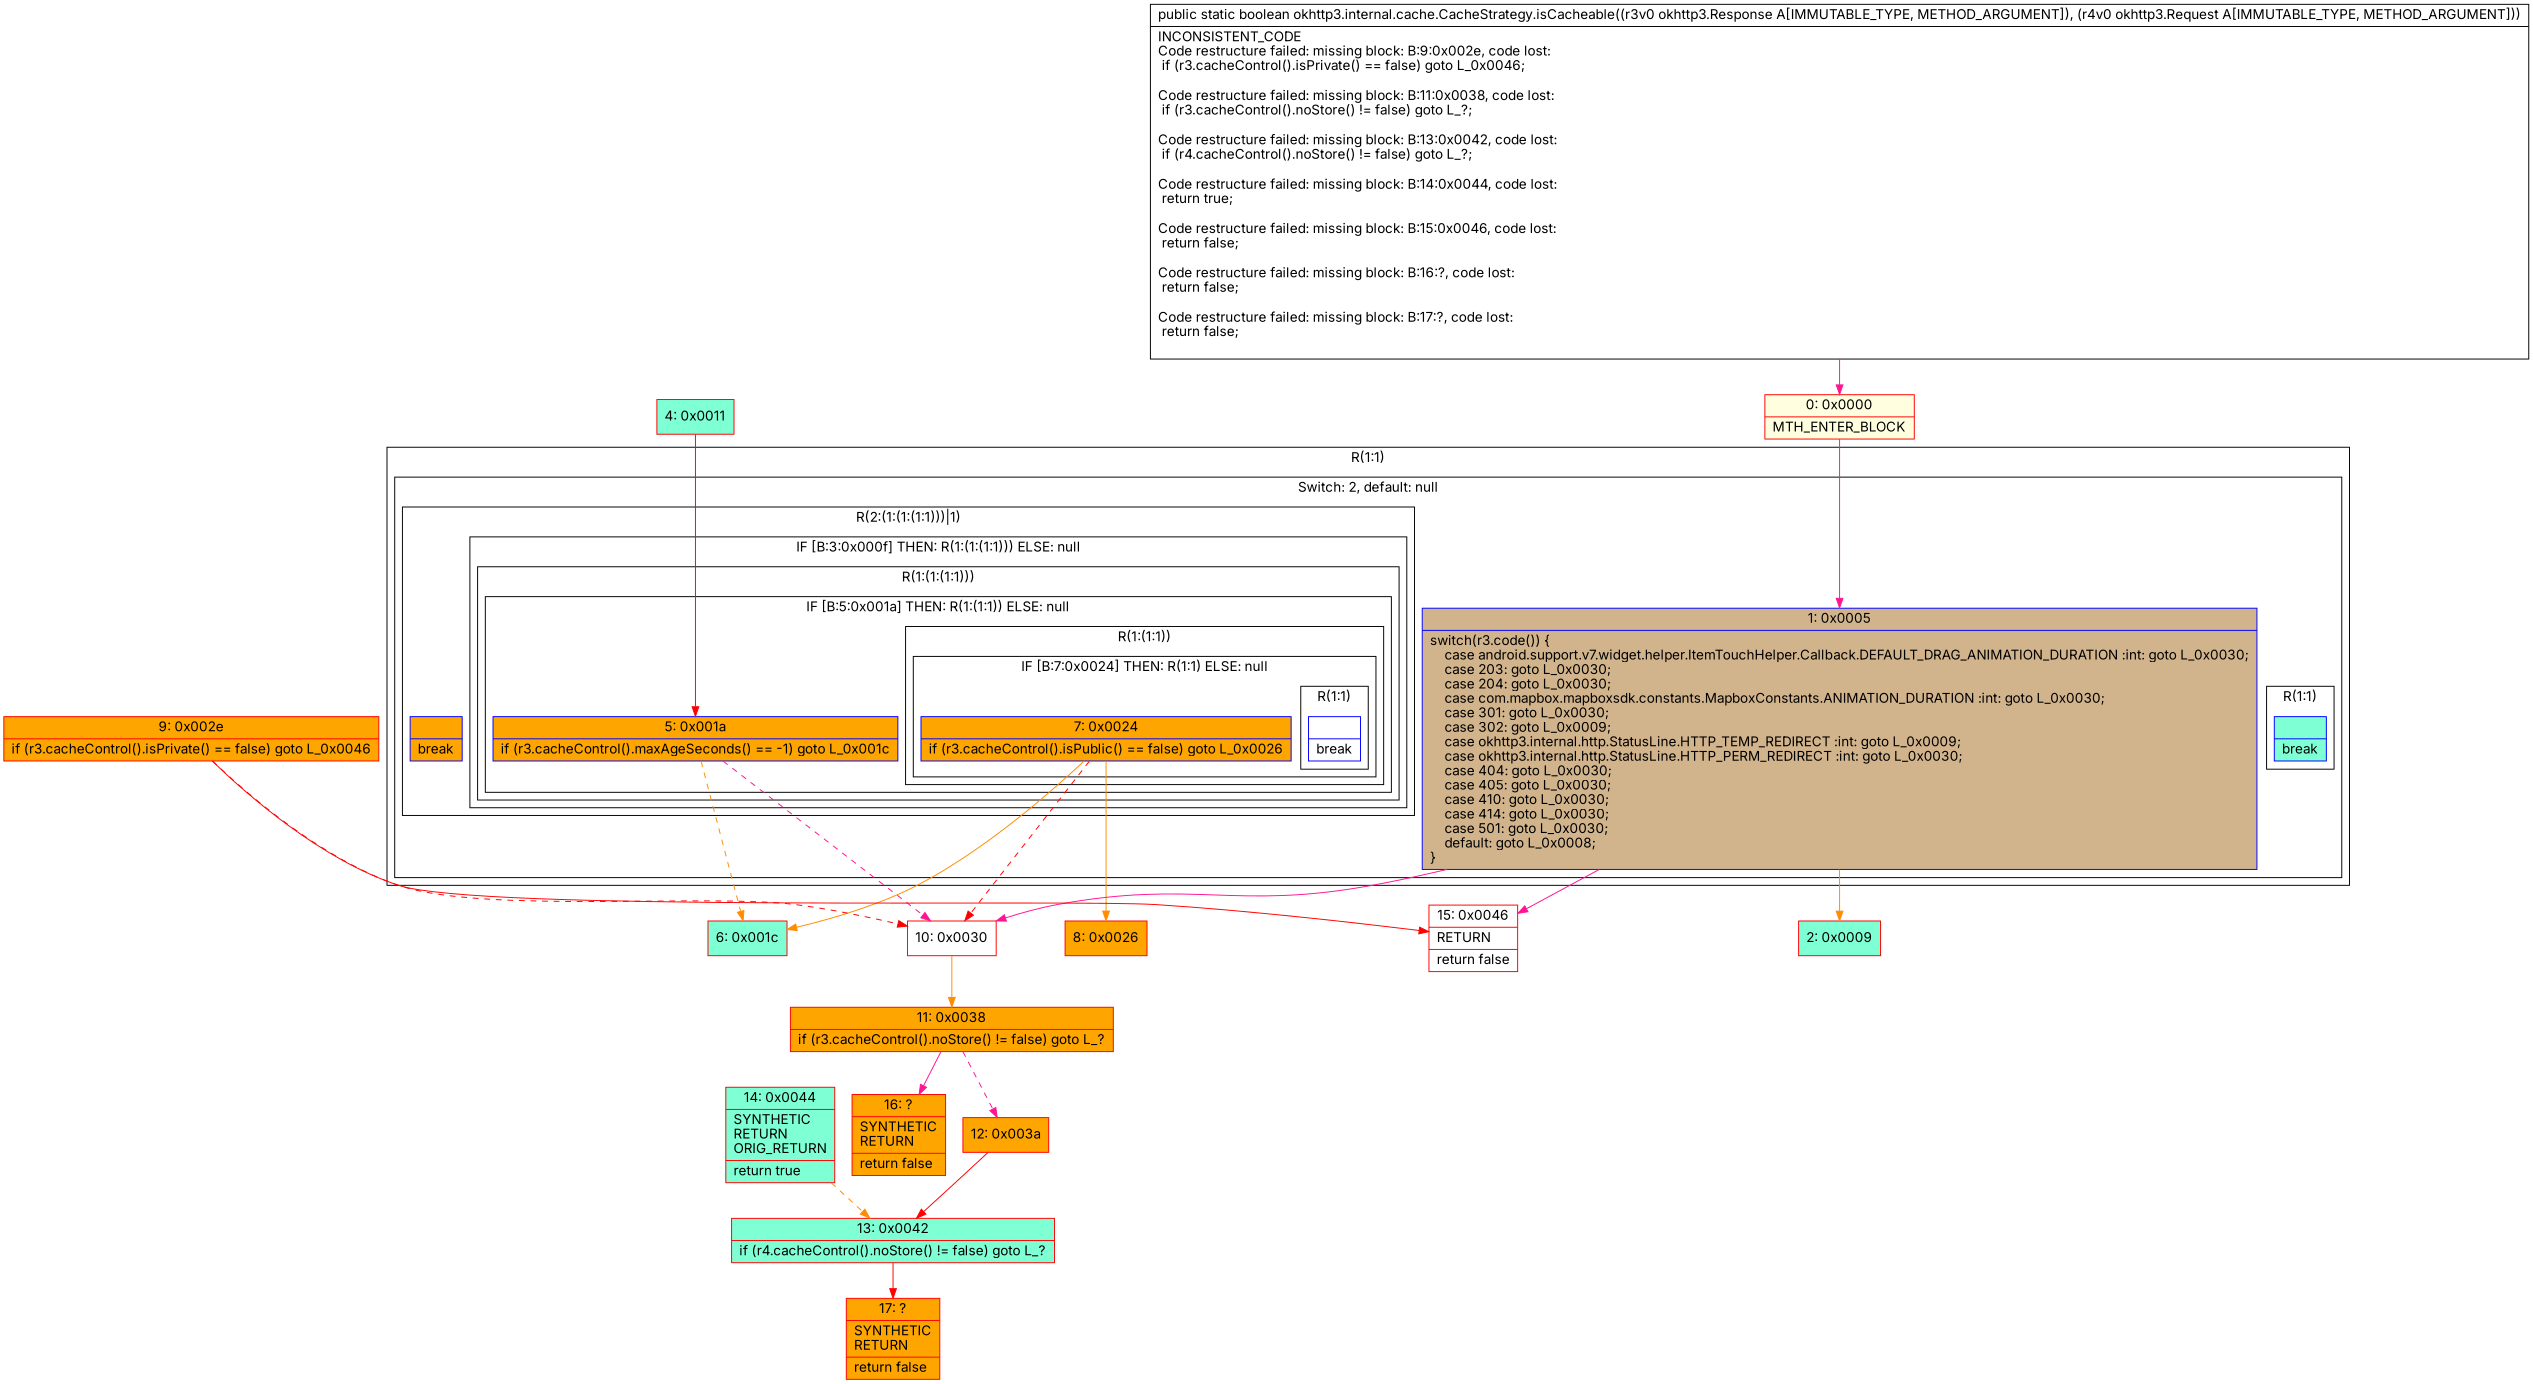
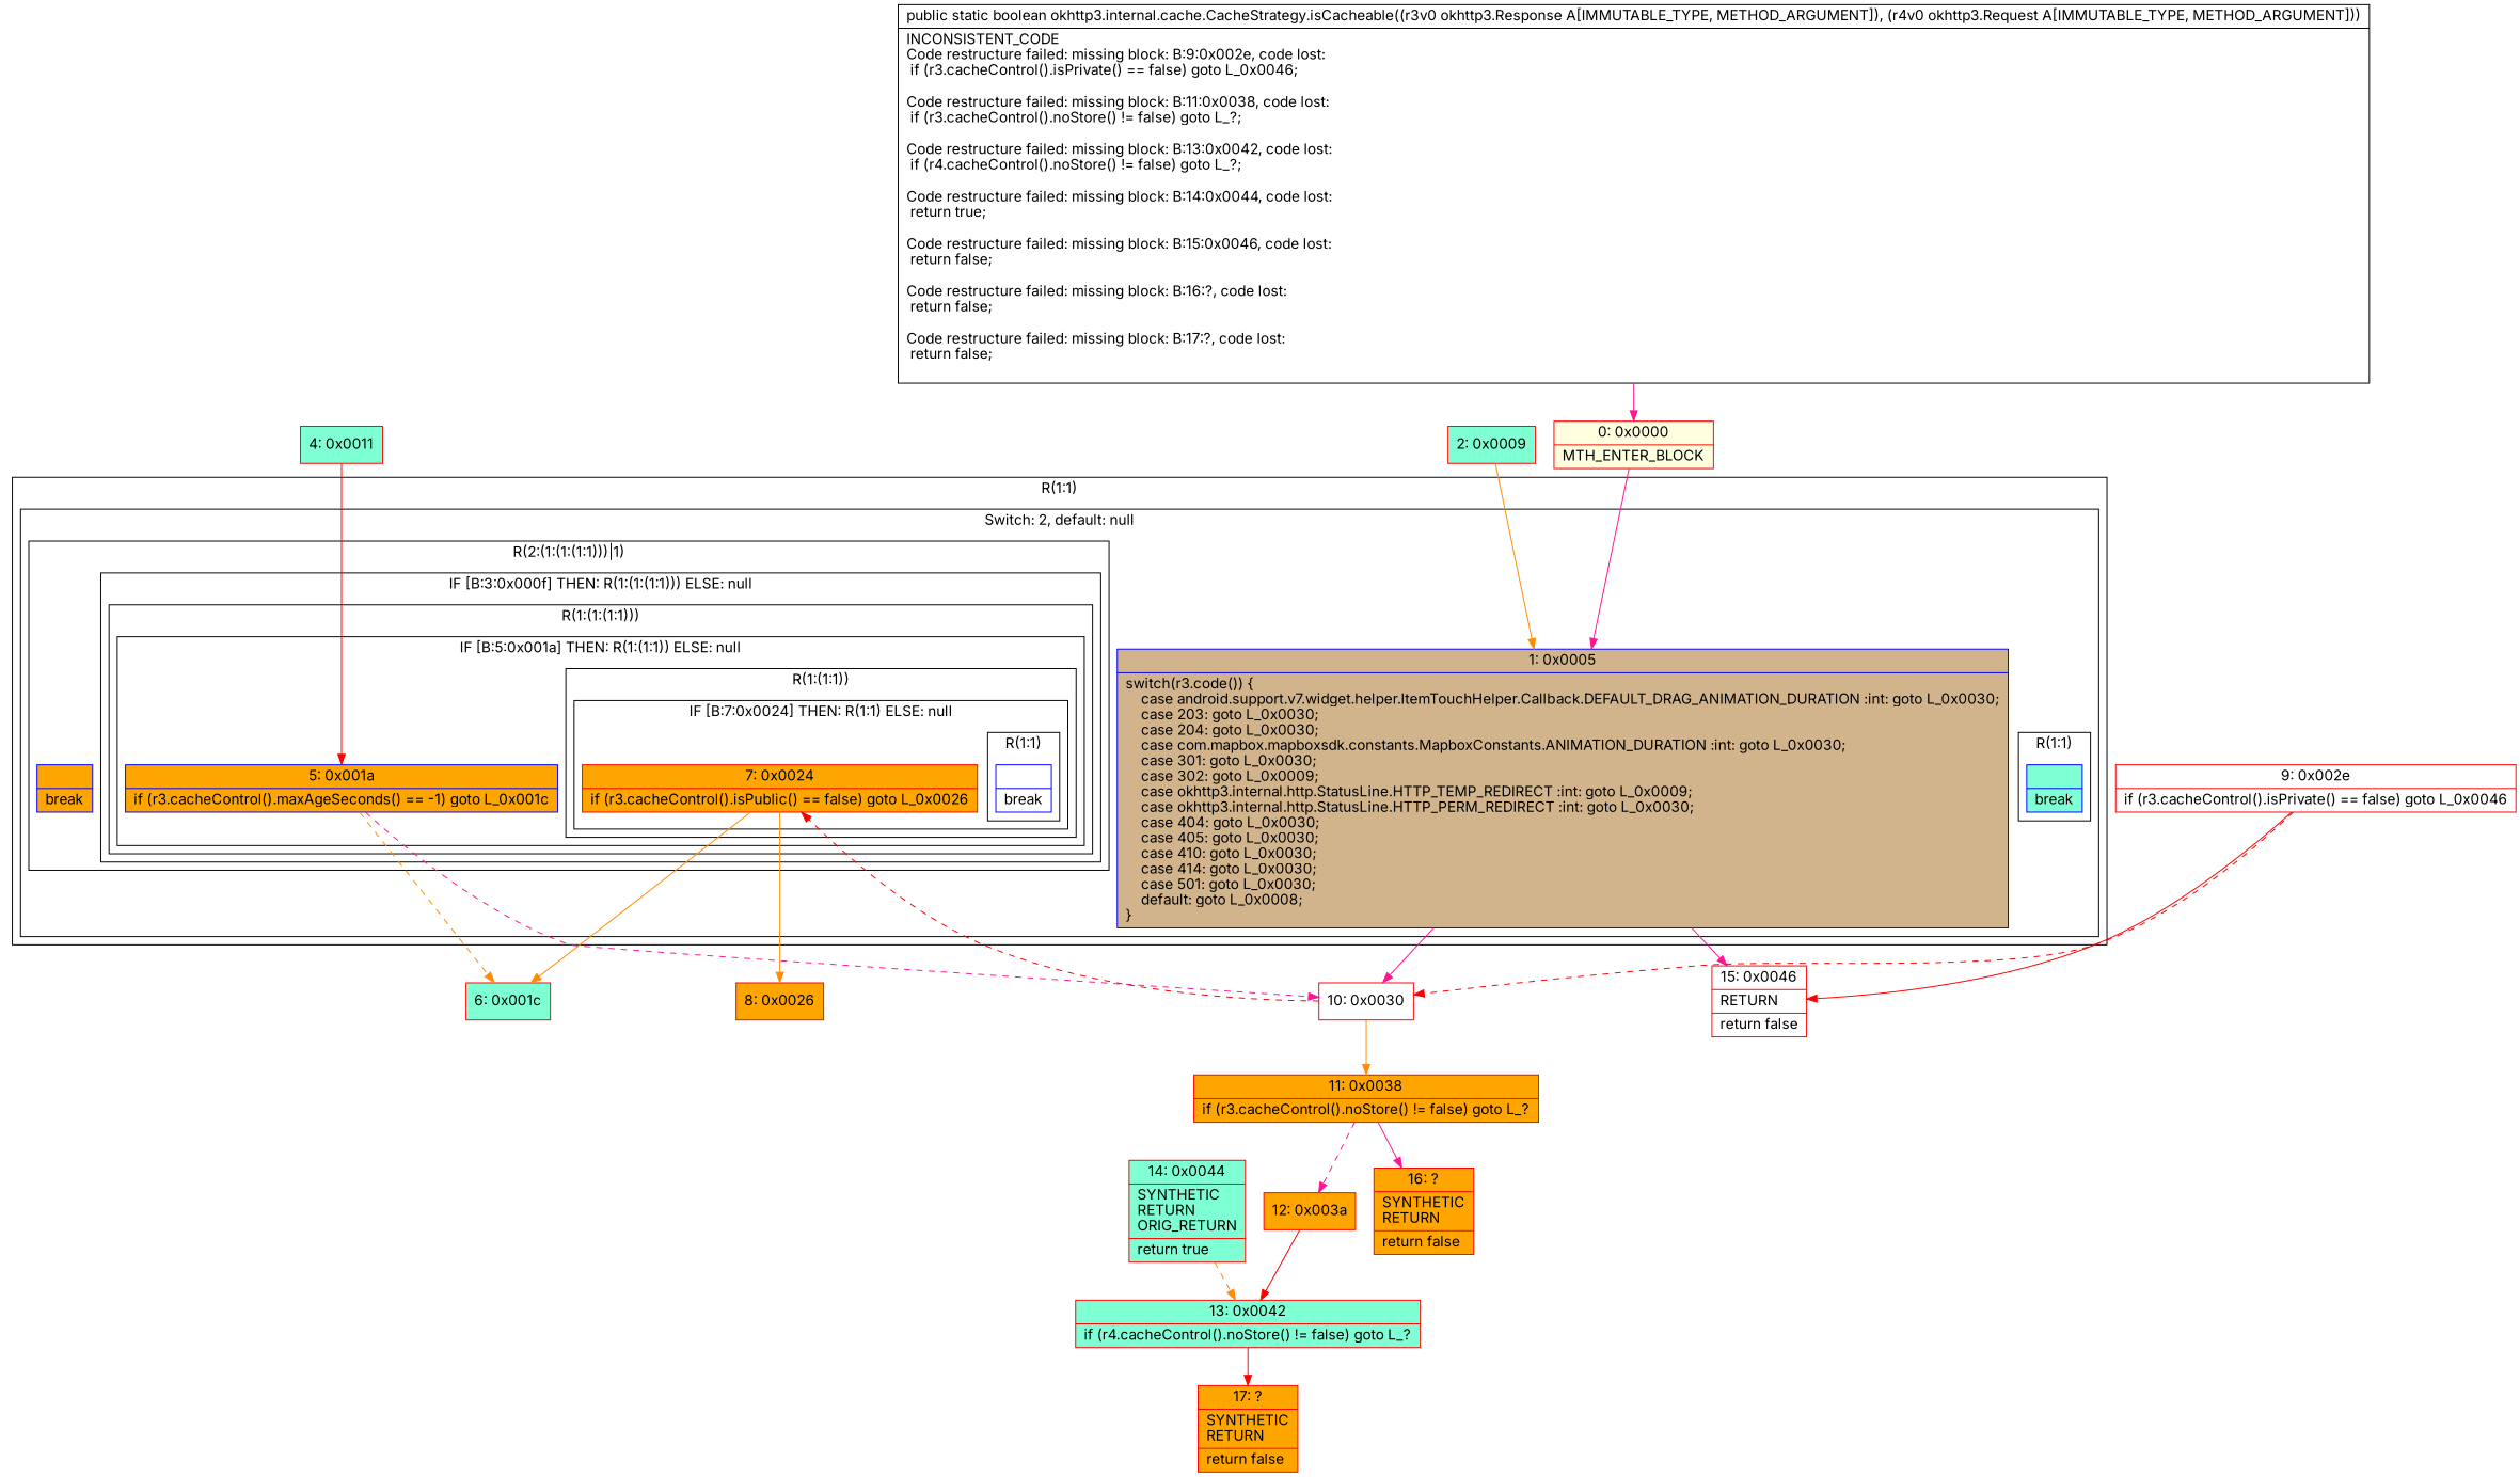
  digraph {
    fontname=Inter
    node [color=red fillcolor=orange fontname=Inter shape=record style=filled]
    edge [color=deeppink fontname=Inter]
    n1 [color=blue fillcolor=aquamarine label="{|break\l}"]
    n2 [color=blue fillcolor=white label="{|break\l}"]
-   n3 [color=blue label="{7\:\ 0x0024|if (r3.cacheControl().isPublic() == false) goto L_0x0026\l}"]
+   n3 [label="{7\:\ 0x0024|if (r3.cacheControl().isPublic() == false) goto L_0x0026\l}"]
    n4 [color=blue label="{5\:\ 0x001a|if (r3.cacheControl().maxAgeSeconds() == \-1) goto L_0x001c\l}"]
    n5 [color=blue label="{|break\l}"]
    n6 [color=blue fillcolor=tan label="{1\:\ 0x0005|switch(r3.code()) \{\l    case android.support.v7.widget.helper.ItemTouchHelper.Callback.DEFAULT_DRAG_ANIMATION_DURATION :int: goto L_0x0030;\l    case 203: goto L_0x0030;\l    case 204: goto L_0x0030;\l    case com.mapbox.mapboxsdk.constants.MapboxConstants.ANIMATION_DURATION :int: goto L_0x0030;\l    case 301: goto L_0x0030;\l    case 302: goto L_0x0009;\l    case okhttp3.internal.http.StatusLine.HTTP_TEMP_REDIRECT :int: goto L_0x0009;\l    case okhttp3.internal.http.StatusLine.HTTP_PERM_REDIRECT :int: goto L_0x0030;\l    case 404: goto L_0x0030;\l    case 405: goto L_0x0030;\l    case 410: goto L_0x0030;\l    case 414: goto L_0x0030;\l    case 501: goto L_0x0030;\l    default: goto L_0x0008;\l\}\l}"]
    n7 [fillcolor=white label="{10\:\ 0x0030}"]
    n8 [fillcolor=aquamarine label="{6\:\ 0x001c}"]
    n9 [label="{8\:\ 0x0026}"]
    n10 [fillcolor=aquamarine label="{2\:\ 0x0009}"]
    n11 [fillcolor=white label="{15\:\ 0x0046|RETURN\l|return false\l}"]
    n12 [label="{11\:\ 0x0038|if (r3.cacheControl().noStore() != false) goto L_?\l}"]
    n13 [fillcolor=aquamarine label="{4\:\ 0x0011}"]
    n14 [fillcolor=lightyellow label="{0\:\ 0x0000|MTH_ENTER_BLOCK\l}"]
-   n15 [label="{9\:\ 0x002e|if (r3.cacheControl().isPrivate() == false) goto L_0x0046\l}"]
+   n15 [fillcolor=white label="{9\:\ 0x002e|if (r3.cacheControl().isPrivate() == false) goto L_0x0046\l}"]
    n16 [label="{12\:\ 0x003a}"]
    n17 [label="{16\:\ ?|SYNTHETIC\lRETURN\l|return false\l}"]
    n18 [fillcolor=aquamarine label="{13\:\ 0x0042|if (r4.cacheControl().noStore() != false) goto L_?\l}"]
    n19 [label="{17\:\ ?|SYNTHETIC\lRETURN\l|return false\l}"]
    n20 [fillcolor=aquamarine label="{14\:\ 0x0044|SYNTHETIC\lRETURN\lORIG_RETURN\l|return true\l}"]
    n21 [fillcolor=white label="{public static boolean okhttp3.internal.cache.CacheStrategy.isCacheable((r3v0 okhttp3.Response A[IMMUTABLE_TYPE, METHOD_ARGUMENT]), (r4v0 okhttp3.Request A[IMMUTABLE_TYPE, METHOD_ARGUMENT]))  | INCONSISTENT_CODE\lCode restructure failed: missing block: B:9:0x002e, code lost:\l    if (r3.cacheControl().isPrivate() == false) goto L_0x0046;\l\lCode restructure failed: missing block: B:11:0x0038, code lost:\l    if (r3.cacheControl().noStore() != false) goto L_?;\l\lCode restructure failed: missing block: B:13:0x0042, code lost:\l    if (r4.cacheControl().noStore() != false) goto L_?;\l\lCode restructure failed: missing block: B:14:0x0044, code lost:\l    return true;\l\lCode restructure failed: missing block: B:15:0x0046, code lost:\l    return false;\l\lCode restructure failed: missing block: B:16:?, code lost:\l    return false;\l\lCode restructure failed: missing block: B:17:?, code lost:\l    return false;\l\l}" color=""]
    subgraph cluster_1 {
      label="R(1:1)"
      subgraph cluster_2 {
        label="Switch: 2, default: null"
        n6
        subgraph cluster_3 {
          label="R(1:1)"
          n1
        }
        subgraph cluster_4 {
          label="R(2:(1:(1:(1:1)))|1)"
          n5
          subgraph cluster_5 {
            label="IF [B:3:0x000f] THEN: R(1:(1:(1:1))) ELSE: null"
            subgraph cluster_6 {
              label="R(1:(1:(1:1)))"
              subgraph cluster_7 {
                label="IF [B:5:0x001a] THEN: R(1:(1:1)) ELSE: null"
                n4
                subgraph cluster_8 {
                  label="R(1:(1:1))"
                  subgraph cluster_9 {
                    label="IF [B:7:0x0024] THEN: R(1:1) ELSE: null"
                    n3
                    subgraph cluster_10 {
                      label="R(1:1)"
                      n2
                    }
                  }
                }
              }
            }
          }
        }
      }
    }
-   n3 -> n7 [color=red style=dashed]
+   n7 -> n3 [color=red style=dashed]
    n3 -> n8 [color=darkorange]
    n3 -> n9 [color=darkorange]
    n4 -> n7 [style=dashed]
    n4 -> n8 [color=darkorange style=dashed]
    n6 -> n7
-   n6 -> n10 [color=darkorange]
+   n10 -> n6 [color=darkorange]
    n6 -> n11
    n7 -> n12 [color=darkorange]
    n12 -> n16 [style=dashed]
    n12 -> n17
    n13 -> n4 [color=red]
    n14 -> n6
    n15 -> n7 [color=red style=dashed]
    n15 -> n11 [color=red]
    n16 -> n18 [color=red]
    n18 -> n19 [color=red]
    n20 -> n18 [color=darkorange style=dashed]
    n21 -> n14
  }
